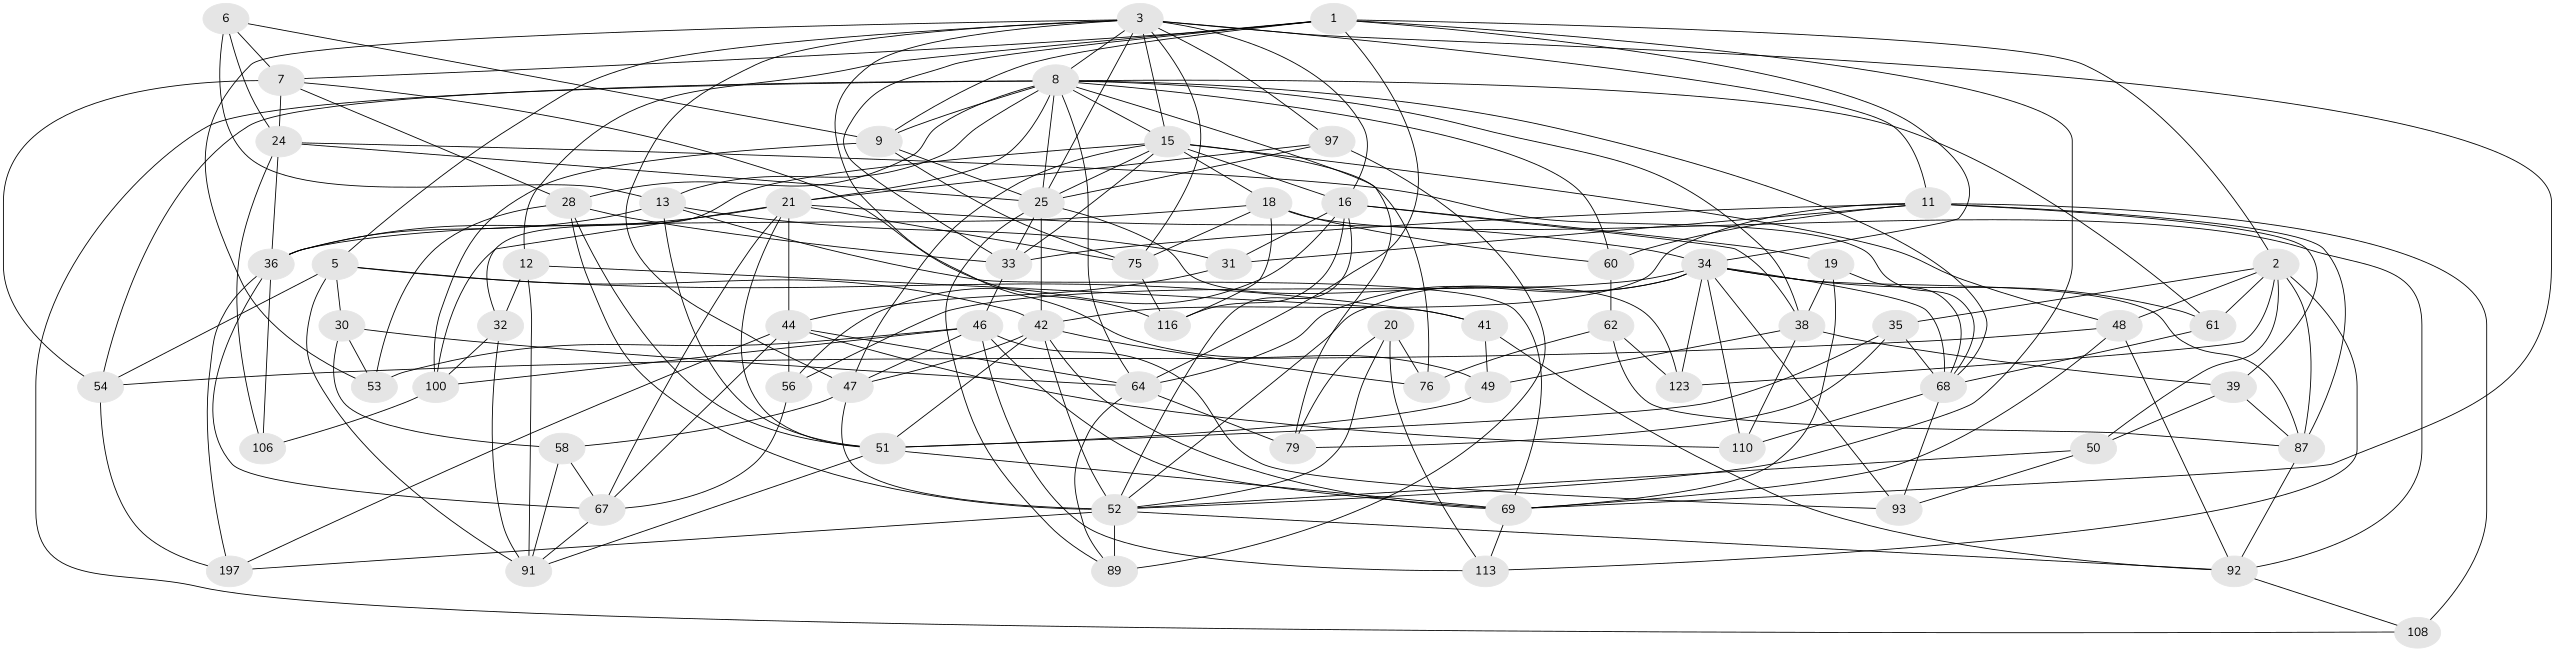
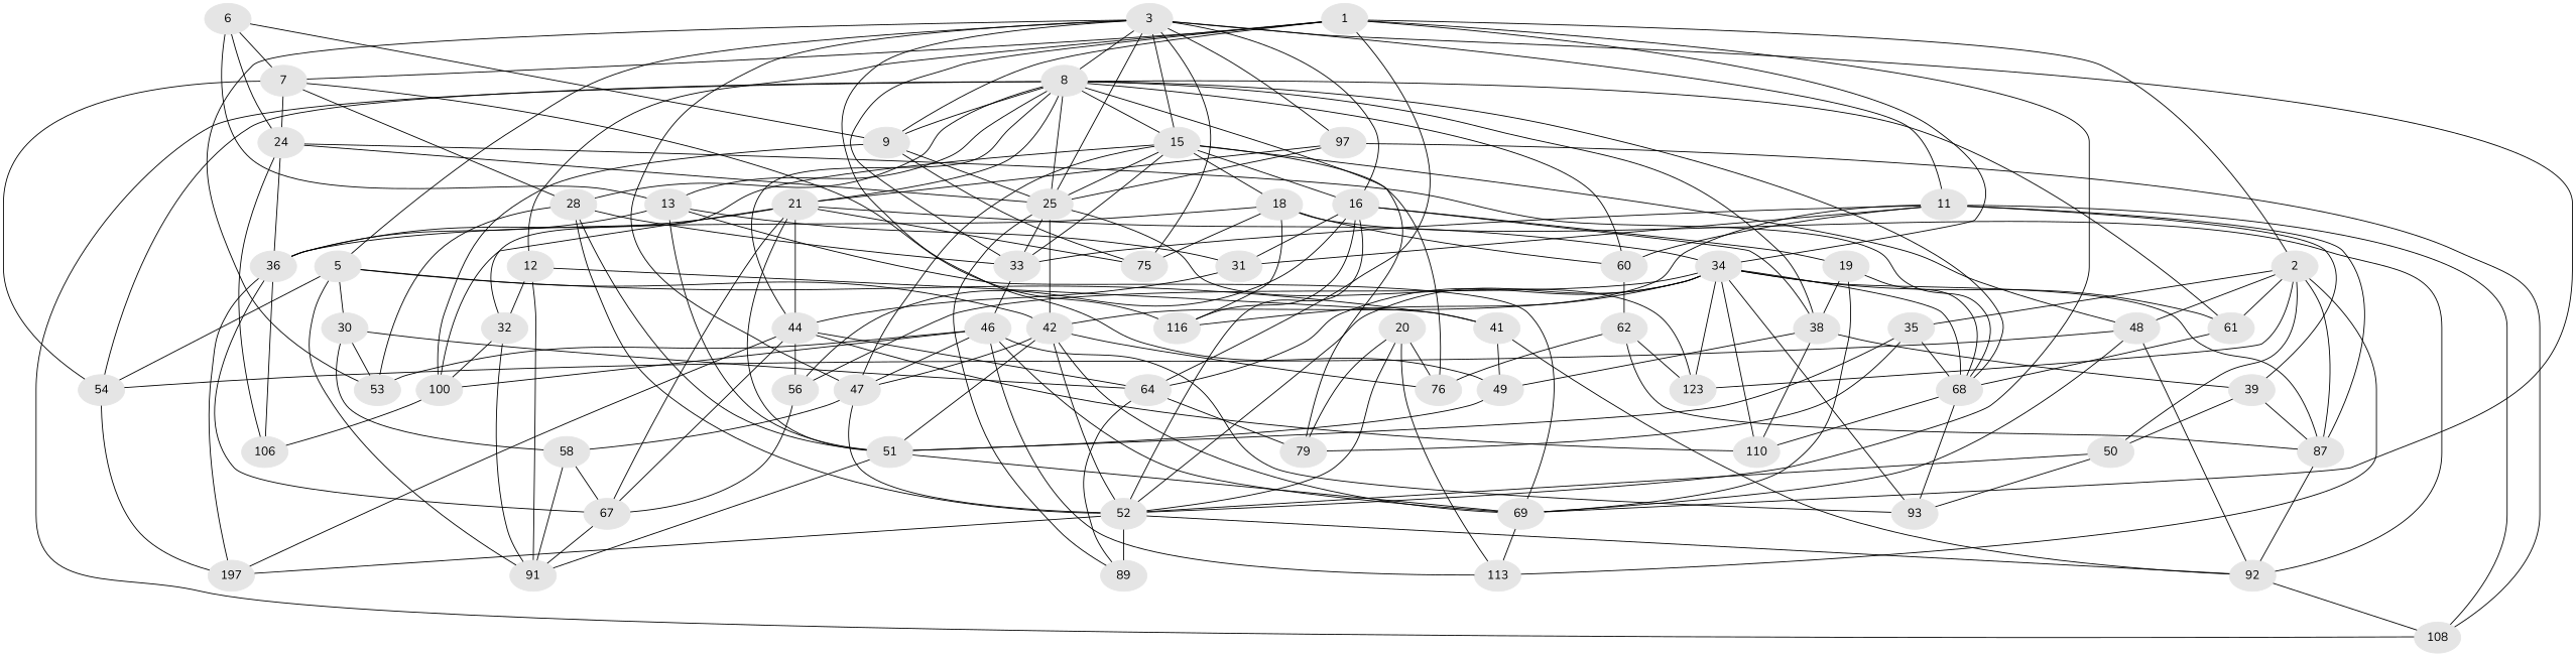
  graph {
    fontname=Nunito
    node [color=gray90 fontname=Nunito style=filled]
    edge [fontname=Nunito]
    1 [super="+80+10"]
    2 [super="+4"]
    7 [super="+81"]
    9 [super="+115"]
    12
    33 [super="+111"]
    34 [super="+40"]
    52 [super="+65+57"]
    64 [super="+97"]
    35
    48 [super="+133"]
    50
    61
    87 [super="+98"]
    113
    123
    54 [super="+103"]
    24 [super="+84"]
    28 [super="+99"]
    116
    25 [super="+73+114+121"]
    75
    100
    41
    91 [super="+94"]
    32
    46 [super="+105+77"]
    68 [super="+72+83"]
    56
    93
    110
    92 [super="+127"]
    89
    n34 [label=197]
    79
    51 [super="+78"]
    69 [super="+117+112"]
    3 [super="+82+26"]
    5 [super="+88"]
    8 [super="+14+102+27"]
    11 [super="+101"]
    15 [super="+124+29"]
    16 [super="+43"]
    n44 [label=97]
    47 [super="+95"]
    49
    53
    30
    42 [super="+109+119"]
    13 [super="+96"]
    21 [super="+23"]
    38 [super="+45"]
    44 [super="+66"]
    60
    108
    31
    39
    18 [super="+85"]
    76
    19
    58
    6
    36 [super="+104+86"]
    106
    67 [super="+70"]
    62
    20
    1 -- 2
    1 -- 7
    1 -- 9
    1 -- 12
    1 -- 33
    1 -- 34
    1 -- 52
    1 -- 64
    2 -- 35
    2 -- 48
    2 -- 50
    2 -- 61
    2 -- 87
    2 -- 113
    2 -- 123
    7 -- 54
    7 -- 24
    7 -- 28
    7 -- 116
    9 -- 25
    9 -- 75
    9 -- 100
    12 -- 41
    12 -- 91
    12 -- 32
    33 -- 46
    34 -- 52
    34 -- 64
    34 -- 61
    34 -- 87
    34 -- 123
-   75 -- 116
+   34 -- 116
    34 -- 68
    34 -- 56
    34 -- 93
    34 -- 110
    52 -- 92
    52 -- 89 [weight=2]
    52 -- n34
    64 -- 89
    64 -- 79
    35 -- 68
    35 -- 79
    35 -- 51
    48 -- 54 [weight=2]
    48 -- 92
    48 -- 69
    50 -- 52
    50 -- 93
    61 -- 68
    87 -- 92
    54 -- n34
    24 -- 25
    24 -- 68
    24 -- 36
    24 -- 106
    28 -- 33
    28 -- 52
    28 -- 51
    28 -- 53
    25 -- 33
    25 -- 123
    25 -- 89
    25 -- 42
    100 -- 106
    41 -- 92
    41 -- 49
    32 -- 100
    32 -- 91
    46 -- 113
    46 -- 100
    46 -- 93
    46 -- 69
    46 -- 47
    46 -- 53
    68 -- 93
    68 -- 110
    56 -- 67
    92 -- 108
    51 -- 91
    51 -- 69
    69 -- 113
    3 -- 25
    3 -- 75
    3 -- 69
    3 -- 5
    3 -- 8
    3 -- 11
    3 -- 15
    3 -- 16
    3 -- n44
    3 -- 47
    3 -- 49
    3 -- 53
    5 -- 54
    5 -- 41
    5 -- 91
    5 -- 30
    5 -- 42
    8 -- 9
    8 -- 61
    8 -- 54
    8 -- 28
    8 -- 25
    8 -- 68
    8 -- 79
    8 -- 15
    8 -- 13
    8 -- 21 [weight=2]
    8 -- 38
-   8 -- 64
+   8 -- 44
    8 -- 60
    8 -- 108
    11 -- 33
    11 -- 87
    11 -- 42
    11 -- 60
    11 -- 108
    11 -- 31
    11 -- 39
    15 -- 33
    15 -- 48
    15 -- 25
    15 -- 32
    15 -- 16
    15 -- 47
    15 -- 18
    15 -- 76
    16 -- 52
    16 -- 116
    16 -- 56
    16 -- 38
    16 -- 31
    16 -- 19
    n44 -- 25
    n44 -- 21
-   n44 -- 89
+   n44 -- 108
    47 -- 52
    47 -- 58
    49 -- 51
    30 -- 64
    30 -- 53
    30 -- 58
    42 -- 52
    42 -- 51
    42 -- 69
    42 -- 47
    42 -- 76
    13 -- 51
    13 -- 69
    13 -- 31
    13 -- 36
    21 -- 34
    21 -- 75
    21 -- 100
    21 -- 51
    21 -- 44
    21 -- 36
    21 -- 67
    38 -- 110
    38 -- 49
    38 -- 39
    44 -- 64
    44 -- 56
    44 -- 110
    44 -- n34
    44 -- 67
    60 -- 62
    31 -- 44
    39 -- 50
    39 -- 87
    18 -- 116
    18 -- 75
    18 -- 92
    18 -- 60
    18 -- 36
    19 -- 68
    19 -- 69
    19 -- 38
    58 -- 91
    58 -- 67
    6 -- 7
    6 -- 9
    6 -- 24
    6 -- 13
    36 -- n34
    36 -- 106 [weight=2]
    36 -- 67
    67 -- 91
    62 -- 87
    62 -- 123
    62 -- 76
    20 -- 52
    20 -- 113
    20 -- 79
    20 -- 76
  }
